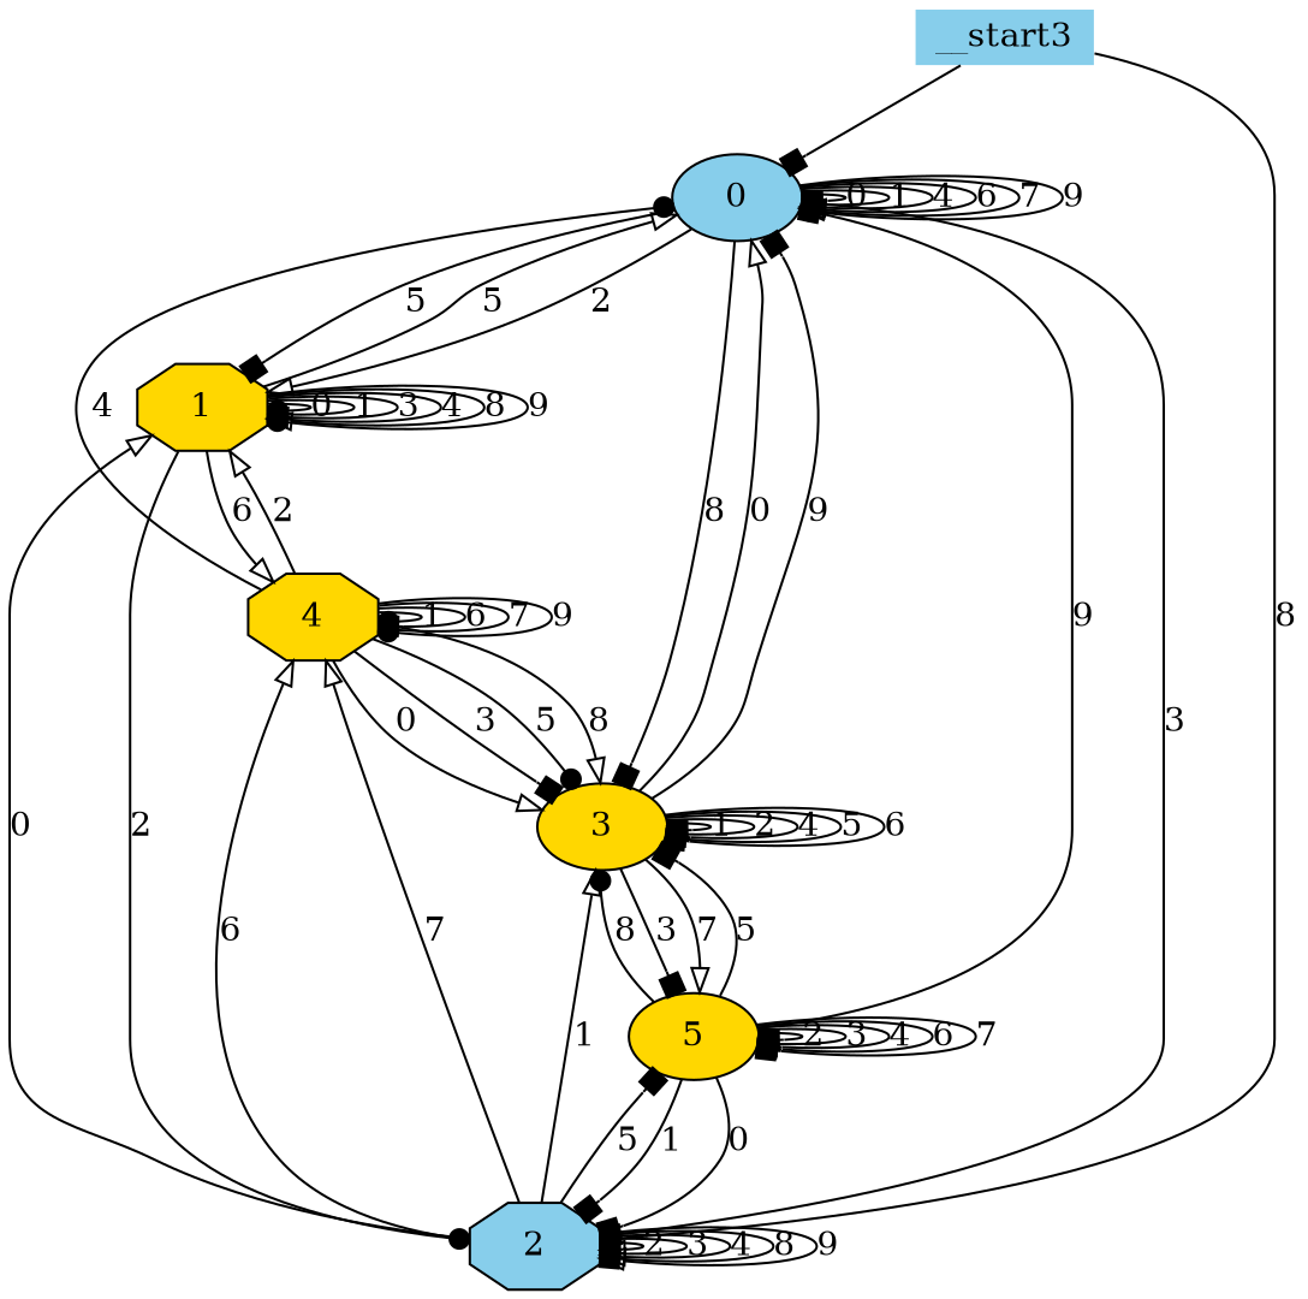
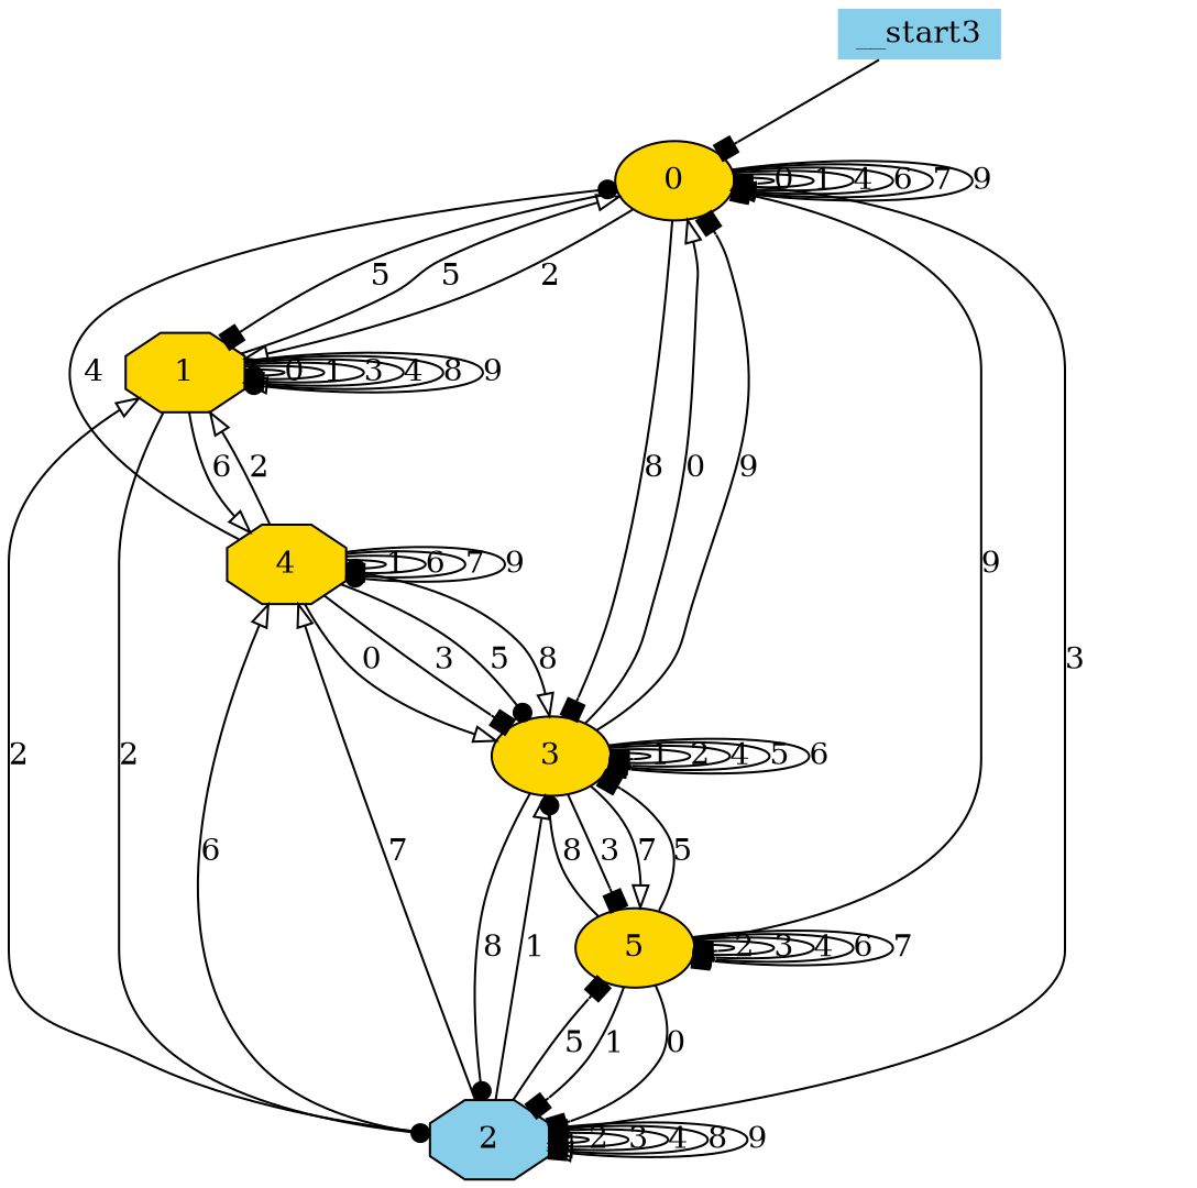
  digraph {
    node [fillcolor=gold shape=ellipse style=filled]
    edge [arrowhead=box]
-   n1 [fillcolor=skyblue label=0]
+   n1 [label=0]
    n2 [label=1 shape=octagon]
    n3 [fillcolor=skyblue label=2 shape=octagon]
    n4 [label=3]
    n5 [label=4 shape=octagon]
    n6 [label=5]
    n7 [fillcolor=skyblue height=0 label=__start3 shape=none width=0]
    n1 -> n1 [label=0]
    n1 -> n1 [label=1]
    n1 -> n1 [arrowhead=onormal label=4]
    n1 -> n1 [arrowhead=onormal label=6]
    n1 -> n1 [arrowhead=onormal label=7]
    n1 -> n1 [arrowhead=dot label=9]
    n1 -> n2 [arrowhead=onormal label=2]
    n1 -> n2 [label=5]
    n1 -> n3 [label=3]
    n1 -> n4 [label=8]
    n2 -> n1 [arrowhead=onormal label=5]
    n2 -> n2 [arrowhead=dot label=0]
    n2 -> n2 [arrowhead=dot label=1]
    n2 -> n2 [label=3]
    n2 -> n2 [arrowhead=dot label=4]
    n2 -> n2 [arrowhead=onormal label=8]
    n2 -> n2 [arrowhead=dot label=9]
    n2 -> n3 [arrowhead=dot label=2]
    n2 -> n5 [arrowhead=onormal label=6]
-   n3 -> n2 [arrowhead=onormal label=0]
+   n3 -> n2 [arrowhead=onormal label=2]
    n3 -> n3 [arrowhead=onormal label=2]
    n3 -> n3 [label=3]
    n3 -> n3 [arrowhead=onormal label=4]
    n3 -> n3 [label=8]
    n3 -> n3 [arrowhead=onormal label=9]
    n3 -> n4 [arrowhead=onormal label=1]
    n3 -> n5 [arrowhead=onormal label=6]
    n3 -> n5 [arrowhead=onormal label=7]
    n3 -> n6 [label=5]
    n4 -> n1 [arrowhead=onormal label=0]
    n4 -> n1 [label=9]
-   n7 -> n3 [arrowhead=dot label=8]
+   n4 -> n3 [arrowhead=dot label=8]
    n4 -> n4 [label=1]
    n4 -> n4 [arrowhead=dot label=2]
    n4 -> n4 [label=4]
    n4 -> n4 [arrowhead=dot label=5]
    n4 -> n4 [label=6]
    n4 -> n6 [label=3]
    n4 -> n6 [arrowhead=onormal label=7]
    n5 -> n1 [arrowhead=dot label=4]
    n5 -> n2 [arrowhead=onormal label=2]
    n5 -> n4 [arrowhead=onormal label=0]
    n5 -> n4 [label=3]
    n5 -> n4 [arrowhead=dot label=5]
    n5 -> n4 [arrowhead=onormal label=8]
    n5 -> n5 [arrowhead=dot label=1]
    n5 -> n5 [label=6]
    n5 -> n5 [arrowhead=dot label=7]
    n5 -> n5 [arrowhead=dot label=9]
    n6 -> n1 [label=9]
    n6 -> n3 [label=0]
    n6 -> n3 [label=1]
    n6 -> n4 [label=5]
    n6 -> n4 [arrowhead=dot label=8]
    n6 -> n6 [label=2]
    n6 -> n6 [arrowhead=dot label=3]
    n6 -> n6 [label=4]
    n6 -> n6 [label=6]
    n6 -> n6 [label=7]
    n7 -> n1
  }
